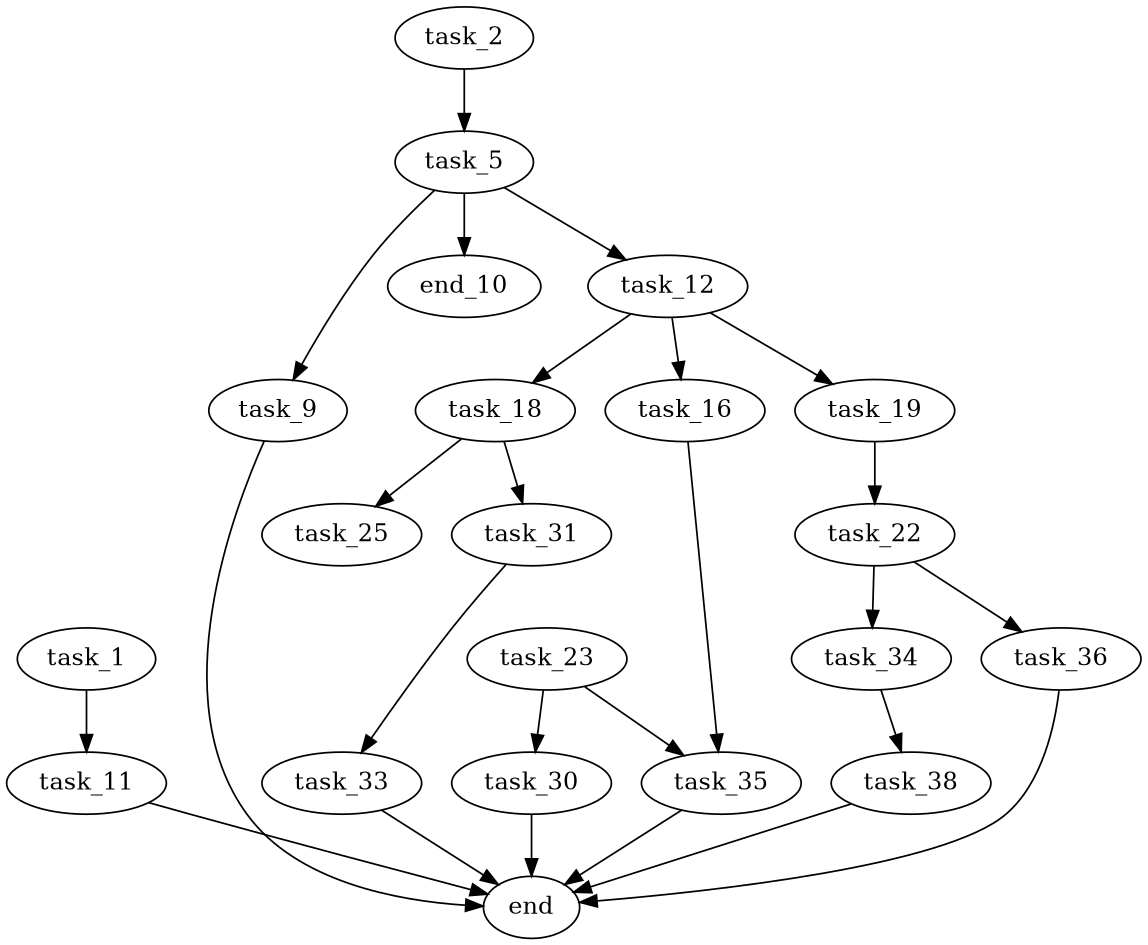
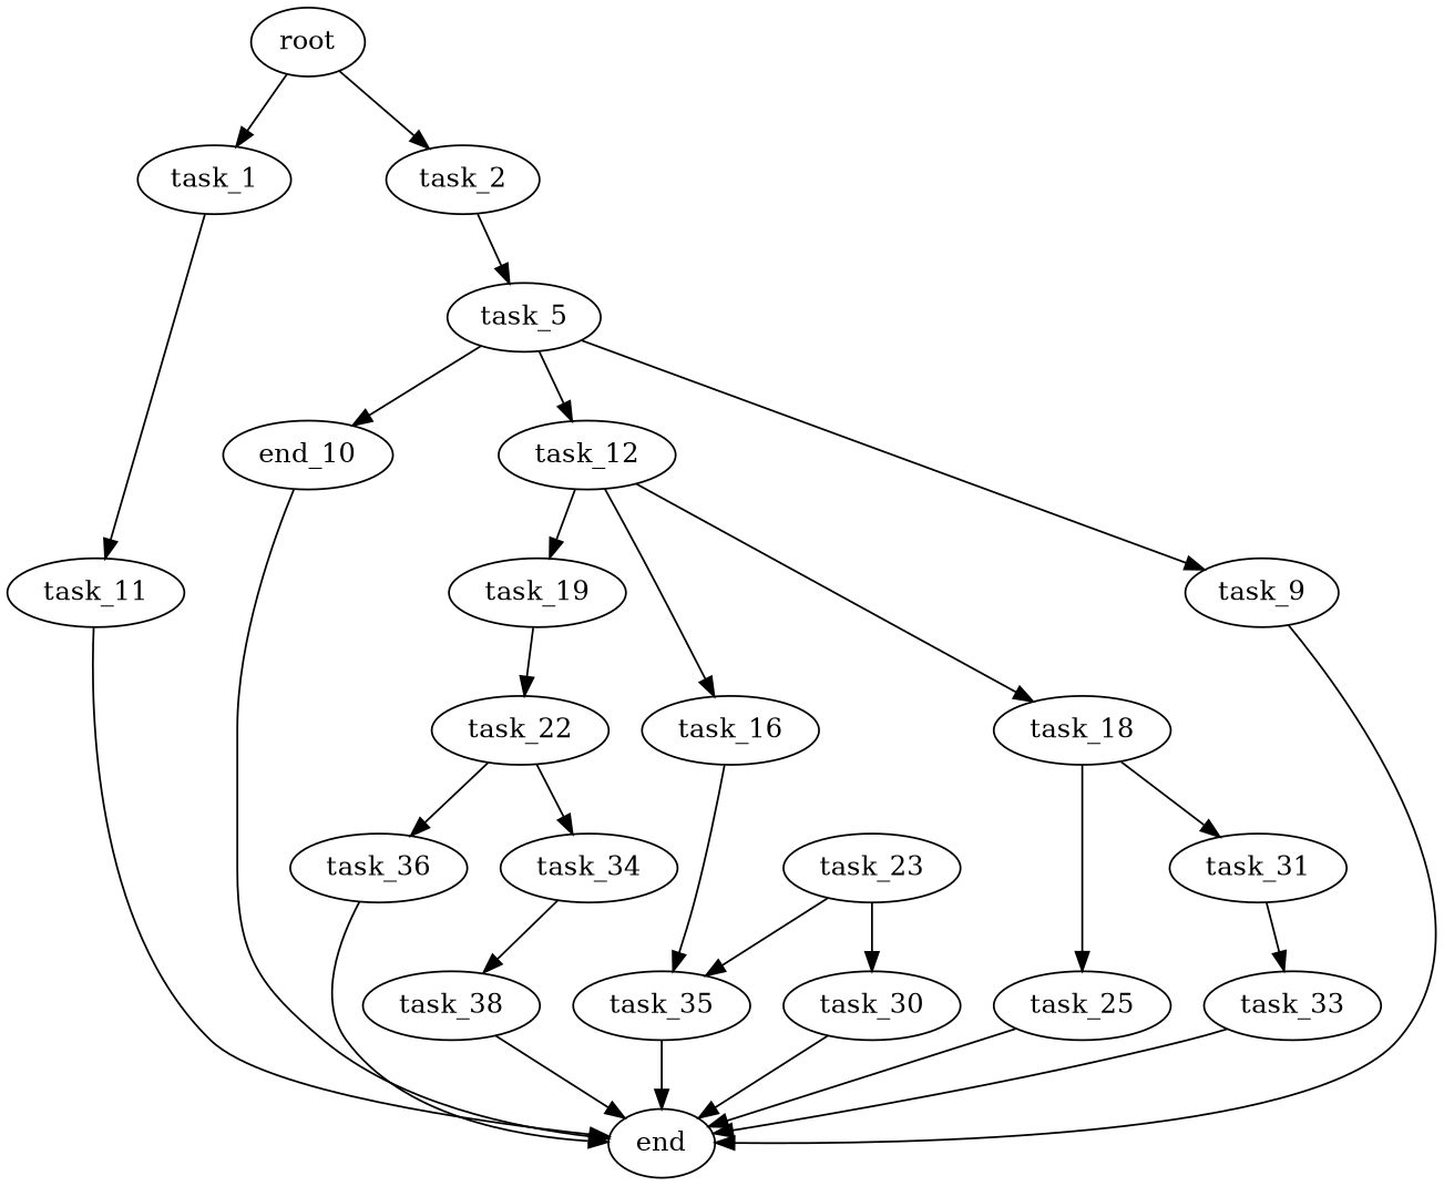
  digraph {
+   root
    task_1
    task_2
    task_11
    task_5
    end
    task_9
    n8 [label=end_10]
    task_12
    task_16
    task_18
    task_19
    task_35
    task_25
    task_31
    n16 [label=task_22]
    task_23
    task_30
    task_33
    task_34
    task_36
    task_38
+   root -> task_1
+   root -> task_2
    task_1 -> task_11
    task_2 -> task_5
    task_11 -> end
    task_5 -> task_9
    task_5 -> n8
    task_5 -> task_12
    task_9 -> end
+   n8 -> end
    task_12 -> task_16
    task_12 -> task_18
    task_12 -> task_19
    task_16 -> task_35
    task_18 -> task_25
    task_18 -> task_31
    task_19 -> n16
    task_35 -> end
+   task_25 -> end
    task_31 -> task_33
    n16 -> task_34
    n16 -> task_36
    task_23 -> task_35
    task_23 -> task_30
    task_30 -> end
    task_33 -> end
    task_34 -> task_38
    task_36 -> end
    task_38 -> end
  }
